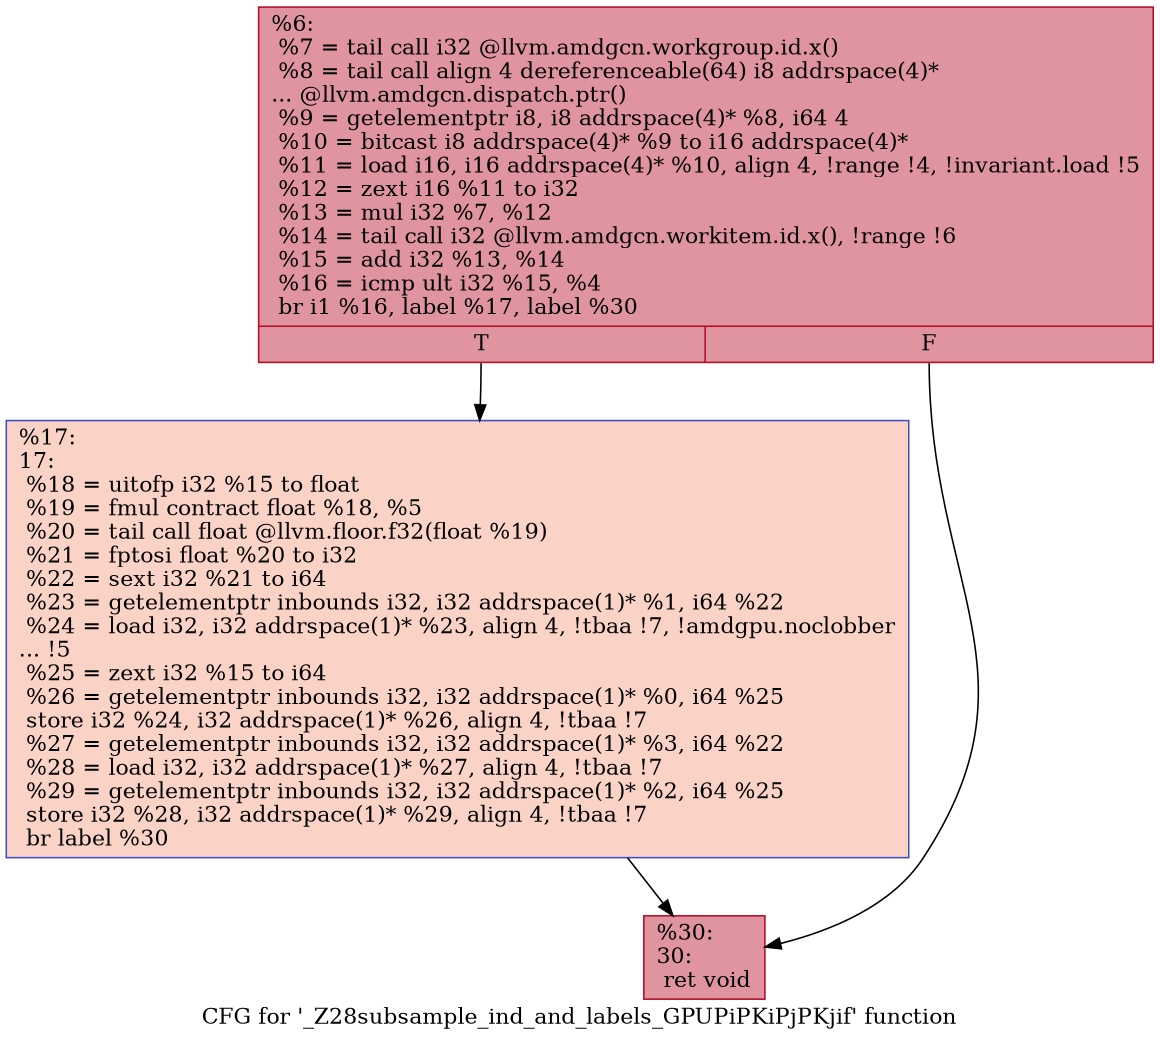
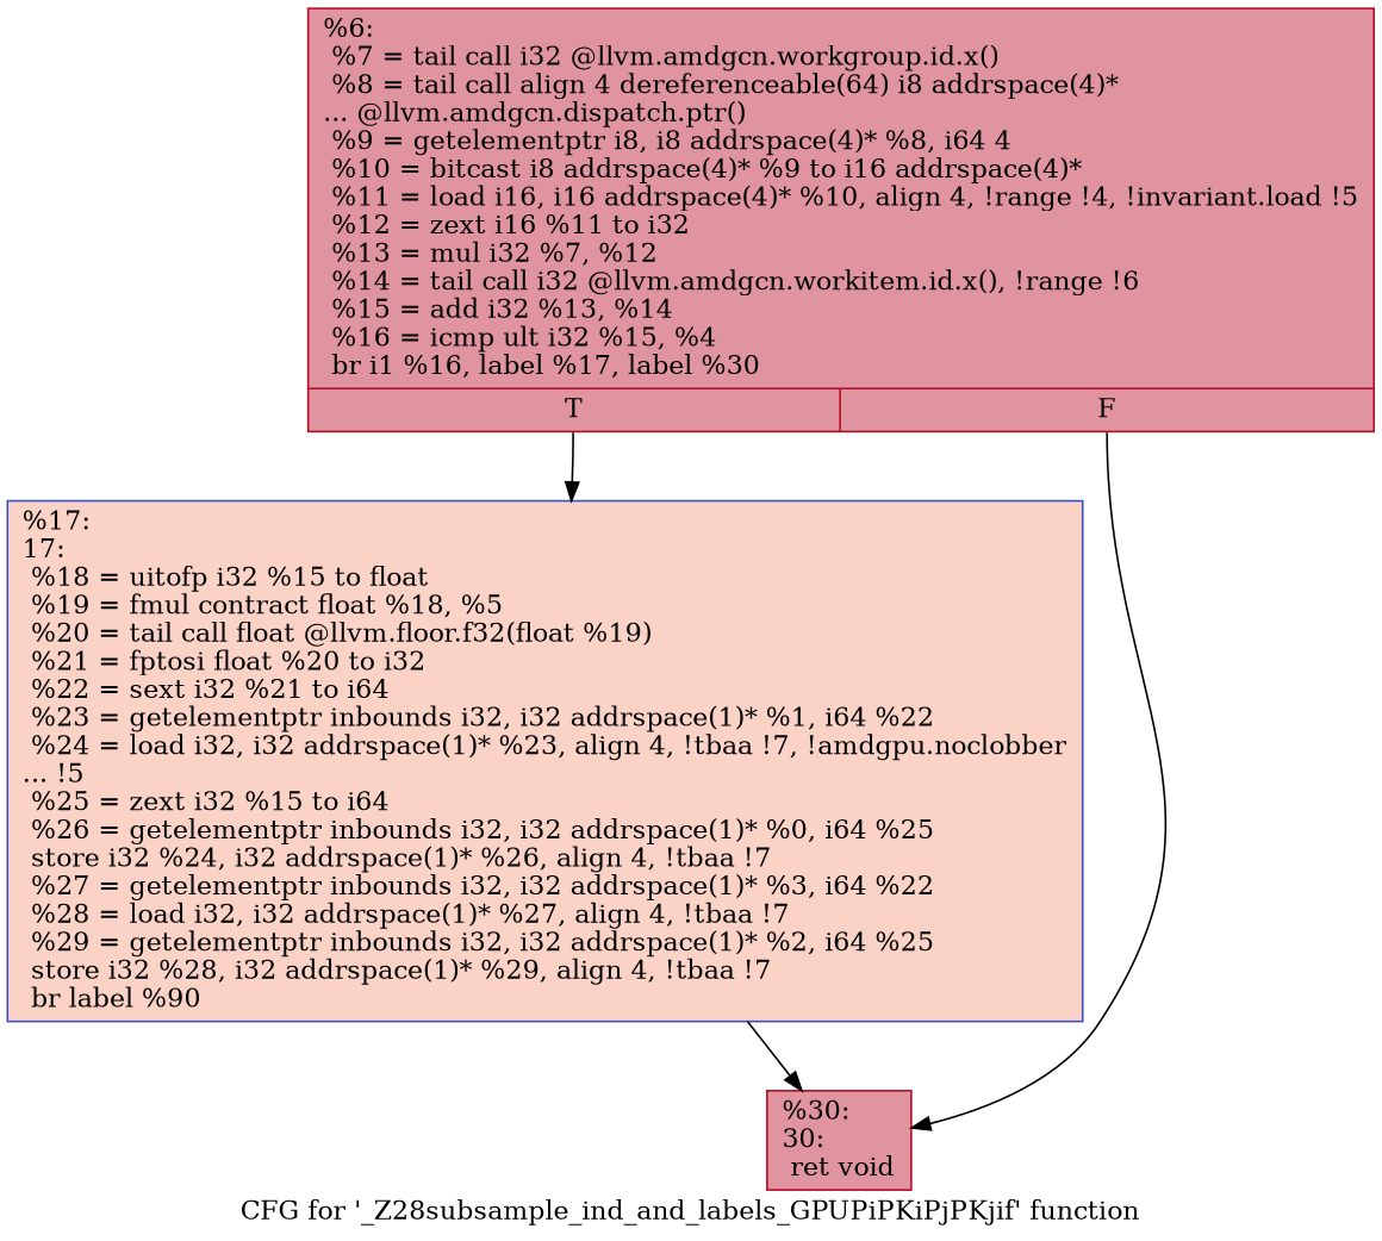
  digraph {
    label="CFG for '_Z28subsample_ind_and_labels_GPUPiPKiPjPKjif' function"
    node [color="#b70d28ff" fillcolor="#b70d2870" shape=record style=filled]
    n1 [label="{%6:\l  %7 = tail call i32 @llvm.amdgcn.workgroup.id.x()\l  %8 = tail call align 4 dereferenceable(64) i8 addrspace(4)*\l... @llvm.amdgcn.dispatch.ptr()\l  %9 = getelementptr i8, i8 addrspace(4)* %8, i64 4\l  %10 = bitcast i8 addrspace(4)* %9 to i16 addrspace(4)*\l  %11 = load i16, i16 addrspace(4)* %10, align 4, !range !4, !invariant.load !5\l  %12 = zext i16 %11 to i32\l  %13 = mul i32 %7, %12\l  %14 = tail call i32 @llvm.amdgcn.workitem.id.x(), !range !6\l  %15 = add i32 %13, %14\l  %16 = icmp ult i32 %15, %4\l  br i1 %16, label %17, label %30\l|{<s0>T|<s1>F}}"]
-   n2 [color="#3d50c3ff" fillcolor="#f59c7d70" label="{%17:\l17:                                               \l  %18 = uitofp i32 %15 to float\l  %19 = fmul contract float %18, %5\l  %20 = tail call float @llvm.floor.f32(float %19)\l  %21 = fptosi float %20 to i32\l  %22 = sext i32 %21 to i64\l  %23 = getelementptr inbounds i32, i32 addrspace(1)* %1, i64 %22\l  %24 = load i32, i32 addrspace(1)* %23, align 4, !tbaa !7, !amdgpu.noclobber\l... !5\l  %25 = zext i32 %15 to i64\l  %26 = getelementptr inbounds i32, i32 addrspace(1)* %0, i64 %25\l  store i32 %24, i32 addrspace(1)* %26, align 4, !tbaa !7\l  %27 = getelementptr inbounds i32, i32 addrspace(1)* %3, i64 %22\l  %28 = load i32, i32 addrspace(1)* %27, align 4, !tbaa !7\l  %29 = getelementptr inbounds i32, i32 addrspace(1)* %2, i64 %25\l  store i32 %28, i32 addrspace(1)* %29, align 4, !tbaa !7\l  br label %30\l}"]
+   n2 [color="#3d50c3ff" fillcolor="#f59c7d70" label="{%17:\l17:                                               \l  %18 = uitofp i32 %15 to float\l  %19 = fmul contract float %18, %5\l  %20 = tail call float @llvm.floor.f32(float %19)\l  %21 = fptosi float %20 to i32\l  %22 = sext i32 %21 to i64\l  %23 = getelementptr inbounds i32, i32 addrspace(1)* %1, i64 %22\l  %24 = load i32, i32 addrspace(1)* %23, align 4, !tbaa !7, !amdgpu.noclobber\l... !5\l  %25 = zext i32 %15 to i64\l  %26 = getelementptr inbounds i32, i32 addrspace(1)* %0, i64 %25\l  store i32 %24, i32 addrspace(1)* %26, align 4, !tbaa !7\l  %27 = getelementptr inbounds i32, i32 addrspace(1)* %3, i64 %22\l  %28 = load i32, i32 addrspace(1)* %27, align 4, !tbaa !7\l  %29 = getelementptr inbounds i32, i32 addrspace(1)* %2, i64 %25\l  store i32 %28, i32 addrspace(1)* %29, align 4, !tbaa !7\l  br label %90\l}"]
    n3 [label="{%30:\l30:                                               \l  ret void\l}"]
    n1 -> n2 [tailport=s0]
    n1 -> n3 [tailport=s1]
    n2 -> n3
  }
